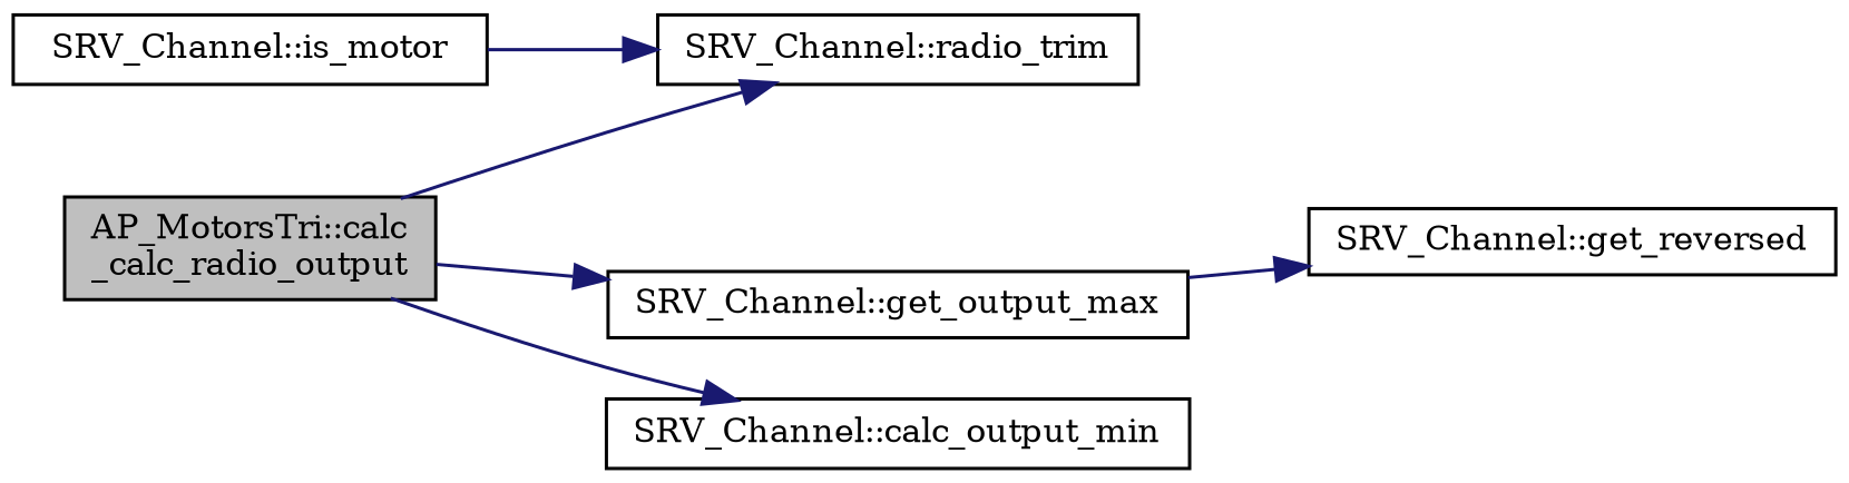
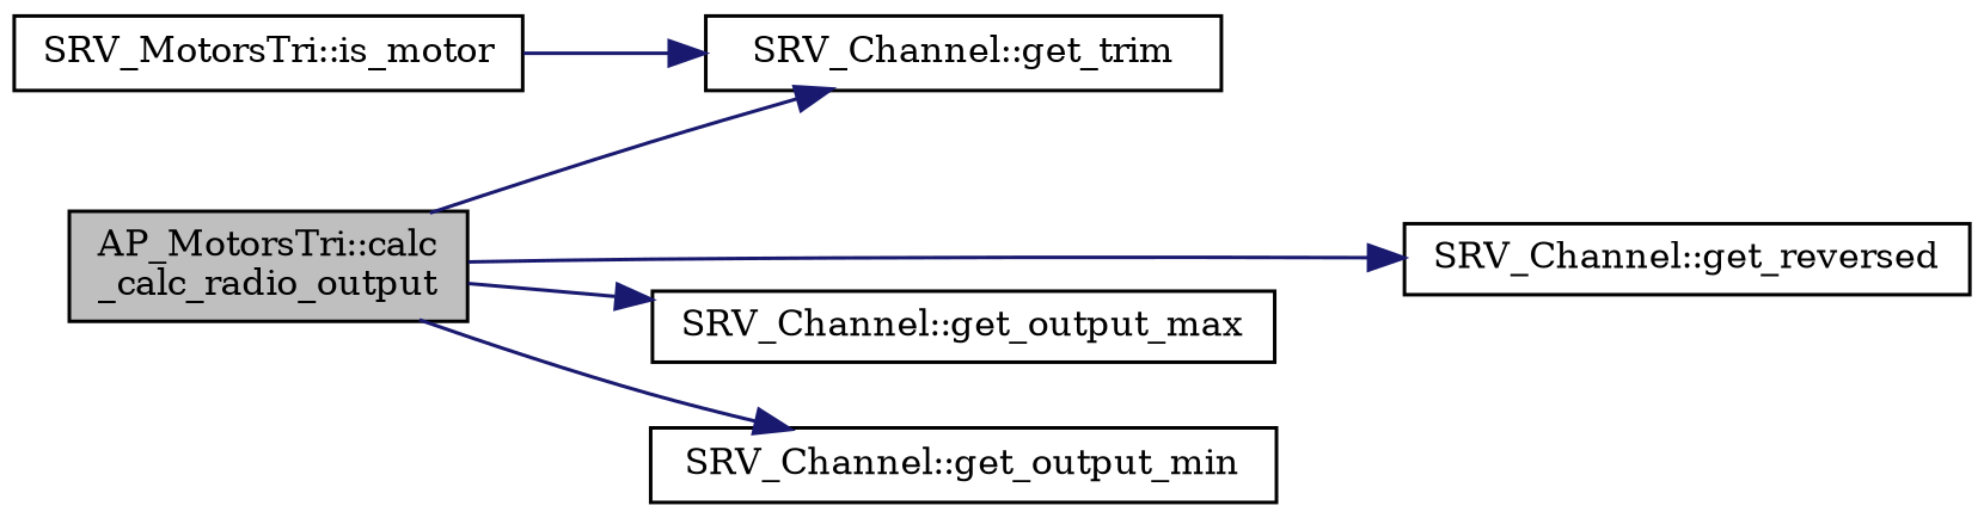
  digraph {
    fontname="DejaVu Serif"
    rankdir=LR
    node [color=black fillcolor=white fontname="DejaVu Serif" fontsize=10 shape=record style=filled]
    edge [color=midnightblue fontname="DejaVu Serif" fontsize=10 labelfontname=Helvetica labelfontsize=10 style=solid]
    n1 [fillcolor=grey75 fontcolor=black height=0.2 label="AP_MotorsTri::calc\l_calc_radio_output" width=0.4]
    n2 [height=0.2 label="SRV_Channel::get_reversed" width=0.4]
-   n3 [height=0.2 label="SRV_Channel::radio_trim" width=0.4]
+   n3 [height=0.2 label="SRV_Channel::get_trim" width=0.4]
    n4 [height=0.2 label="SRV_Channel::get_output_max" width=0.4]
-   n5 [height=0.2 label="SRV_Channel::calc_output_min" width=0.4]
-   n6 [height=0.2 label="SRV_Channel::is_motor" width=0.4]
-   n4 -> n2
+   n5 [height=0.2 label="SRV_Channel::get_output_min" width=0.4]
+   n6 [height=0.2 label="SRV_MotorsTri::is_motor" width=0.4]
+   n1 -> n2
    n1 -> n3
    n1 -> n4
    n1 -> n5
    n6 -> n3
  }
